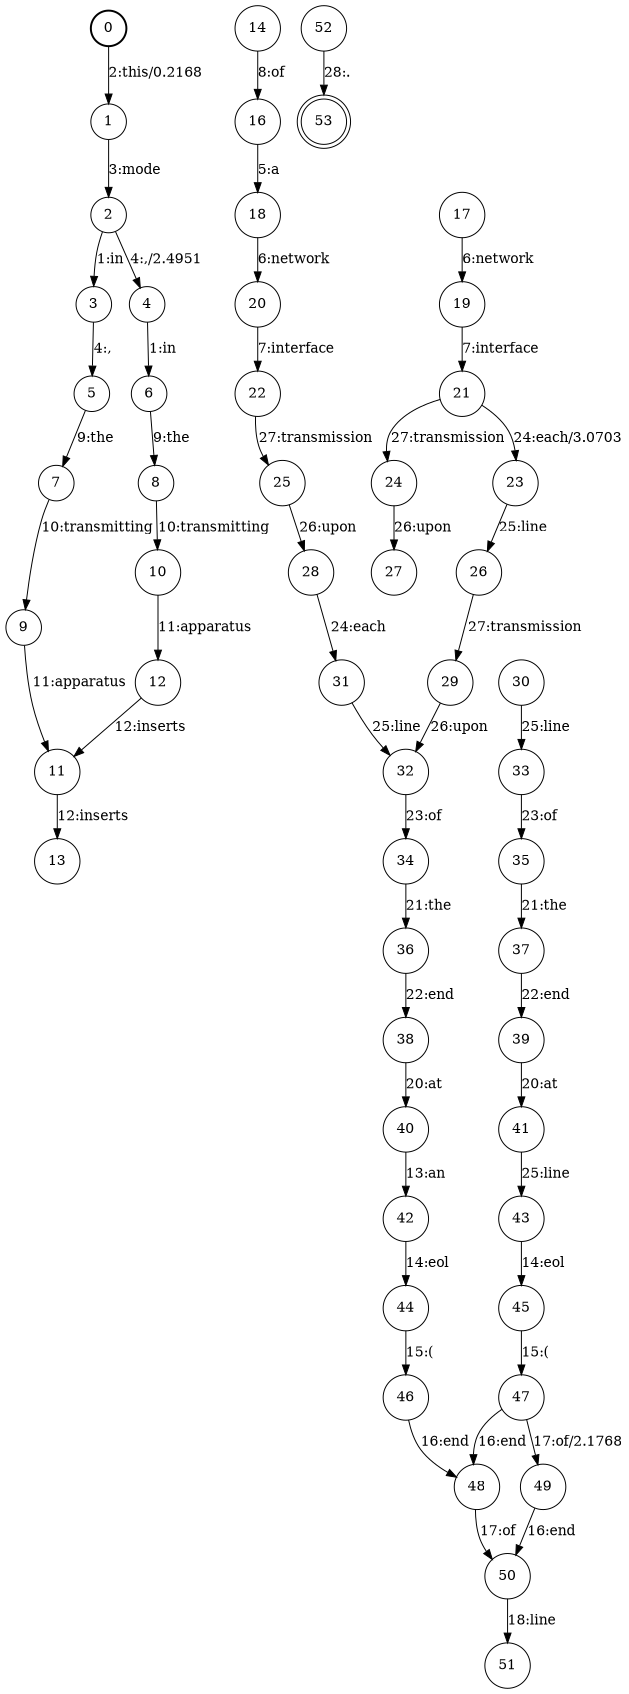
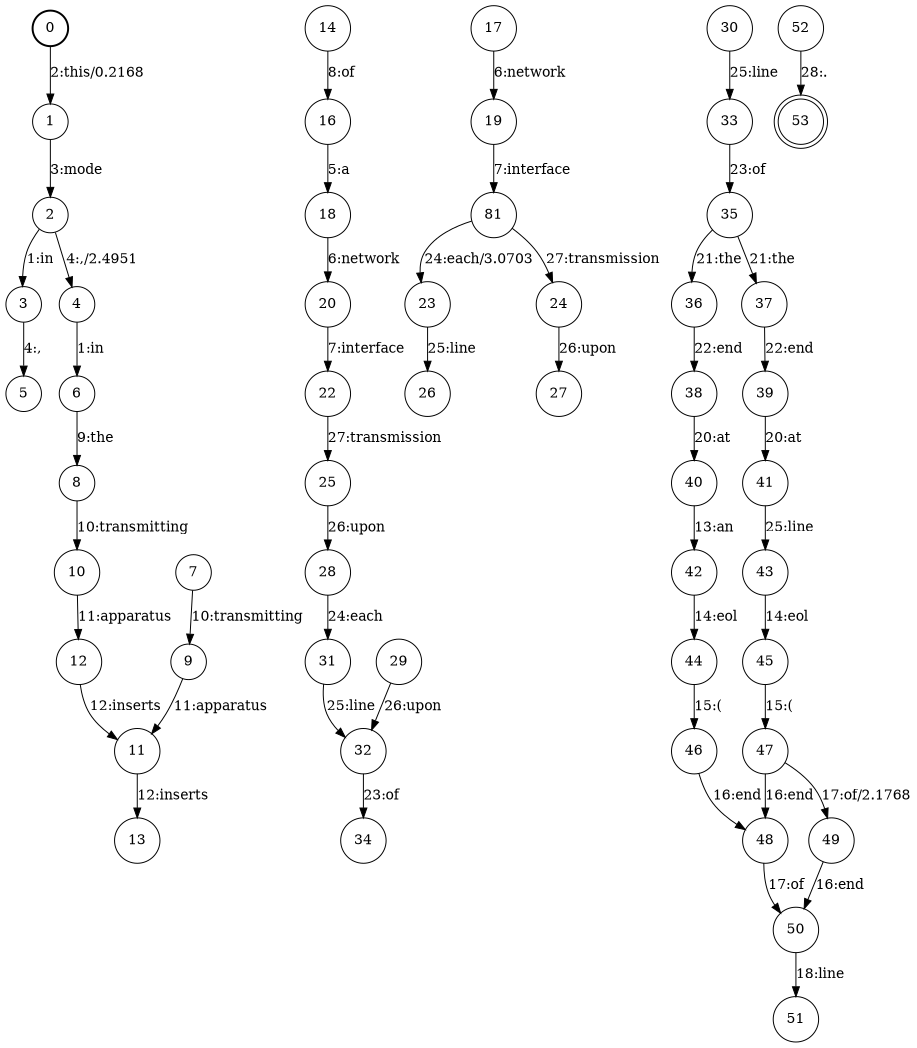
  digraph {
    nodesep=0.25
    rankdir=TB
    ranksep=0.4
    node [fontsize=14 shape=circle style=solid]
    edge [fontsize=14]
    n1 [label=0 style=bold]
    n2 [label=1]
    n3 [label=2]
    n4 [label=3]
    n5 [label=4]
    n6 [label=5]
    n7 [label=6]
    n8 [label=7]
    n9 [label=8]
    n10 [label=9]
    n11 [label=10]
    n12 [label=11]
    n13 [label=12]
    n14 [label=13]
    n15 [label=14]
    n16 [label=16]
    n17 [label=18]
    n18 [label=17]
    n19 [label=19]
    n20 [label=20]
-   n21 [label=21]
+   n21 [label=81]
    n22 [label=22]
    n23 [label=23]
    n24 [label=24]
    n25 [label=25]
    n26 [label=26]
    n27 [label=27]
    n28 [label=28]
    n29 [label=29]
    n30 [label=31]
    n31 [label=32]
    n32 [label=30]
    n33 [label=33]
    n34 [label=34]
    n35 [label=35]
    n36 [label=36]
    n37 [label=37]
    n38 [label=38]
    n39 [label=39]
    n40 [label=40]
    n41 [label=41]
    n42 [label=42]
    n43 [label=43]
    n44 [label=44]
    n45 [label=45]
    n46 [label=46]
    n47 [label=47]
    n48 [label=48]
    n49 [label=49]
    n50 [label=50]
    n51 [label=51]
    n52 [label=52]
    n53 [label=53 shape=doublecircle]
    n1 -> n2 [label="2:this/0.2168"]
    n2 -> n3 [label="3:mode"]
    n3 -> n4 [label="1:in"]
    n3 -> n5 [label="4:,/2.4951"]
    n4 -> n6 [label="4:,"]
    n5 -> n7 [label="1:in"]
-   n6 -> n8 [label="9:the"]
    n7 -> n9 [label="9:the"]
    n8 -> n10 [label="10:transmitting"]
    n9 -> n11 [label="10:transmitting"]
    n10 -> n12 [label="11:apparatus"]
    n11 -> n13 [label="11:apparatus"]
    n12 -> n14 [label="12:inserts"]
    n13 -> n12 [label="12:inserts"]
    n15 -> n16 [label="8:of"]
    n16 -> n17 [label="5:a"]
    n17 -> n20 [label="6:network"]
    n18 -> n19 [label="6:network"]
    n19 -> n21 [label="7:interface"]
    n20 -> n22 [label="7:interface"]
    n21 -> n23 [label="24:each/3.0703"]
    n21 -> n24 [label="27:transmission"]
    n22 -> n25 [label="27:transmission"]
    n23 -> n26 [label="25:line"]
    n24 -> n27 [label="26:upon"]
    n25 -> n28 [label="26:upon"]
-   n26 -> n29 [label="27:transmission"]
    n28 -> n30 [label="24:each"]
    n29 -> n31 [label="26:upon"]
    n30 -> n31 [label="25:line"]
    n31 -> n34 [label="23:of"]
    n32 -> n33 [label="25:line"]
    n33 -> n35 [label="23:of"]
-   n34 -> n36 [label="21:the"]
+   n35 -> n36 [label="21:the"]
    n35 -> n37 [label="21:the"]
    n36 -> n38 [label="22:end"]
    n37 -> n39 [label="22:end"]
    n38 -> n40 [label="20:at"]
    n39 -> n41 [label="20:at"]
    n40 -> n42 [label="13:an"]
    n41 -> n43 [label="25:line"]
    n42 -> n44 [label="14:eol"]
    n43 -> n45 [label="14:eol"]
    n44 -> n46 [label="15:("]
    n45 -> n47 [label="15:("]
    n46 -> n48 [label="16:end"]
    n47 -> n48 [label="16:end"]
    n47 -> n49 [label="17:of/2.1768"]
    n48 -> n50 [label="17:of"]
    n49 -> n50 [label="16:end"]
    n50 -> n51 [label="18:line"]
    n52 -> n53 [label="28:."]
  }
